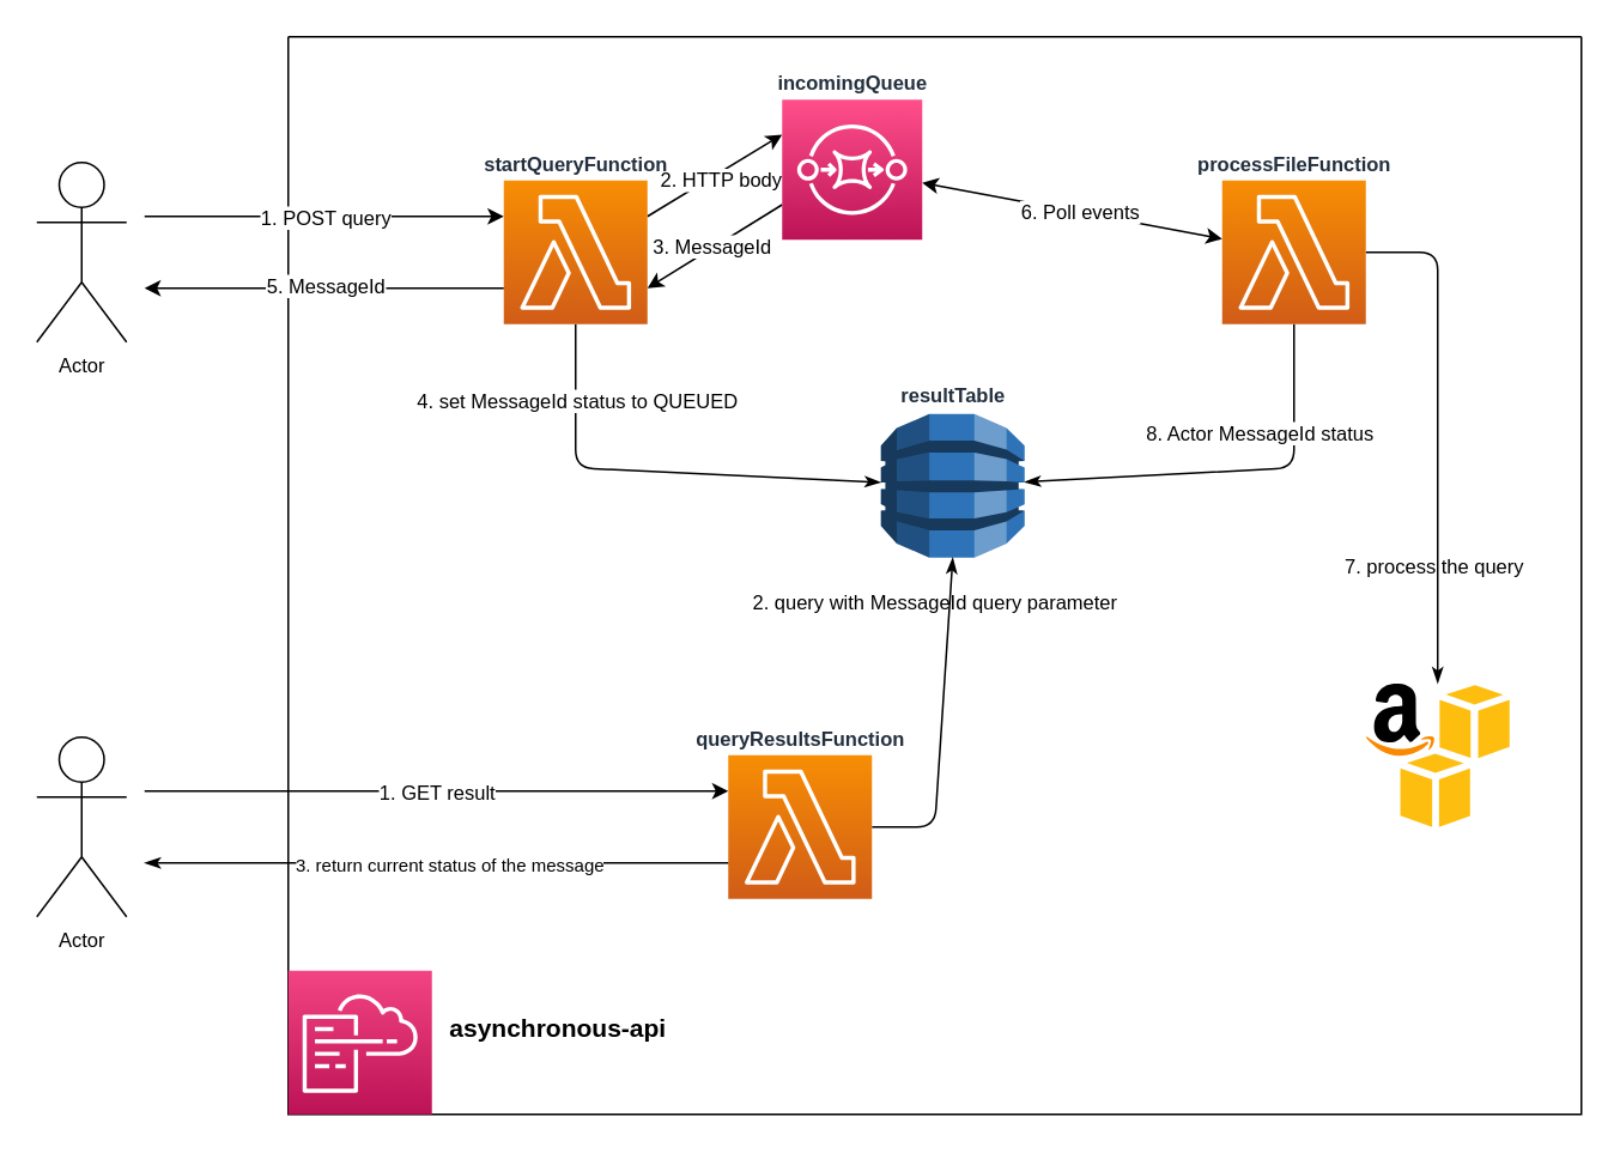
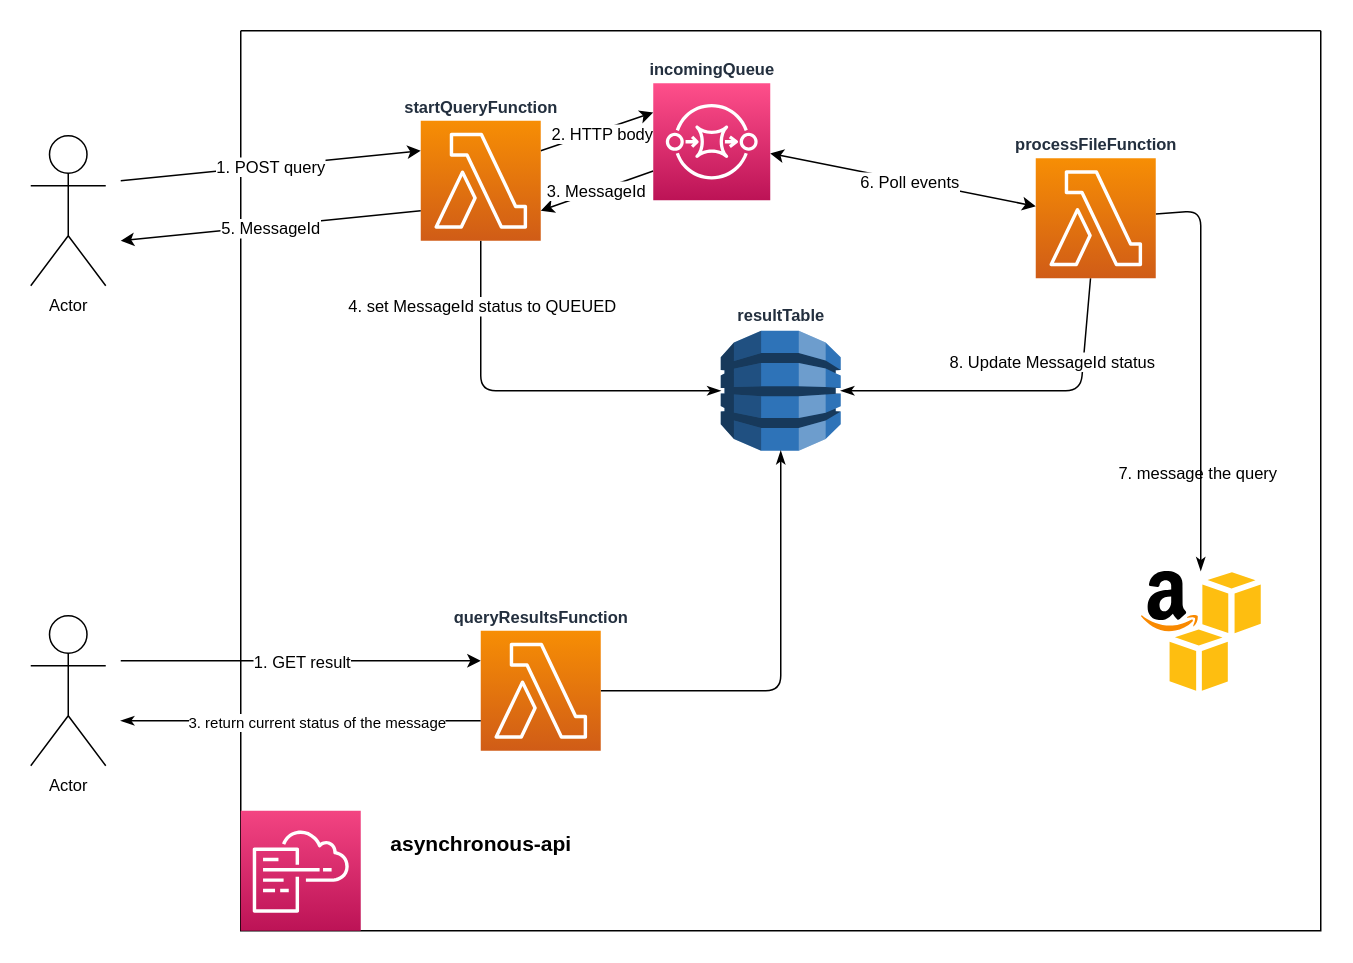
  <mxCell id="0" />
  <mxCell id="1" parent="0" />
  <mxCell id="2" value="" style="swimlane;startSize=0;fontSize=11;fillColor=none;strokeColor=#000000;swimlaneFillColor=none;rounded=0;shadow=0;sketch=0;swimlaneLine=1;verticalAlign=bottom;labelPosition=center;verticalLabelPosition=top;align=center;" parent="1" vertex="1"><mxGeometry x="160" y="20" width="720" height="600" as="geometry" /></mxCell>
  <mxCell id="3" style="edgeStyle=none;html=1;exitX=1;exitY=0.25;exitDx=0;exitDy=0;exitPerimeter=0;entryX=0;entryY=0.25;entryDx=0;entryDy=0;entryPerimeter=0;" edge="1" parent="2" source="7" target="12"><mxGeometry relative="1" as="geometry" /></mxCell>
  <mxCell id="4" value="2. HTTP body" style="edgeLabel;html=1;align=center;verticalAlign=middle;resizable=0;points=[];" vertex="1" connectable="0" parent="3"><mxGeometry x="-0.143" relative="1" as="geometry"><mxPoint x="8" y="-1" as="offset" /></mxGeometry></mxCell>
  <mxCell id="5" style="edgeStyle=none;html=1;fontSize=14;startArrow=none;startFill=0;endArrow=classicThin;endFill=1;" edge="1" parent="2" source="7" target="20"><mxGeometry relative="1" as="geometry"><Array as="points"><mxPoint x="160" y="240" /></Array></mxGeometry></mxCell>
  <mxCell id="6" value="4. set MessageId status to QUEUED" style="edgeLabel;html=1;align=center;verticalAlign=middle;resizable=0;points=[];fontSize=11;" vertex="1" connectable="0" parent="5"><mxGeometry x="-0.746" relative="1" as="geometry"><mxPoint y="10" as="offset" /></mxGeometry></mxCell>
- <mxCell id="7" value="&lt;span style=&quot;border-color: var(--border-color);&quot; class=&quot;e2e-test-stack-details-header awsui_root_18wu0_dj6ht_93 awsui_box_18wu0_dj6ht_205 awsui_color-default_18wu0_dj6ht_205 awsui_font-size-heading-xl_18wu0_dj6ht_366 awsui_font-weight-default_18wu0_dj6ht_261&quot;&gt;startQueryFunction&lt;br&gt;&lt;/span&gt;" style="sketch=0;points=[[0,0,0],[0.25,0,0],[0.5,0,0],[0.75,0,0],[1,0,0],[0,1,0],[0.25,1,0],[0.5,1,0],[0.75,1,0],[1,1,0],[0,0.25,0],[0,0.5,0],[0,0.75,0],[1,0.25,0],[1,0.5,0],[1,0.75,0]];outlineConnect=0;fontColor=#232F3E;gradientColor=#F78E04;gradientDirection=north;fillColor=#D05C17;strokeColor=#ffffff;dashed=0;verticalLabelPosition=top;verticalAlign=bottom;align=center;html=1;fontSize=11;fontStyle=1;aspect=fixed;shape=mxgraph.aws4.resourceIcon;resIcon=mxgraph.aws4.lambda;labelPosition=center;" parent="2" vertex="1"><mxGeometry x="120" y="80" width="80" height="80" as="geometry" /></mxCell>
+ <mxCell id="7" value="&lt;span style=&quot;border-color: var(--border-color);&quot; class=&quot;e2e-test-stack-details-header awsui_root_18wu0_dj6ht_93 awsui_box_18wu0_dj6ht_205 awsui_color-default_18wu0_dj6ht_205 awsui_font-size-heading-xl_18wu0_dj6ht_366 awsui_font-weight-default_18wu0_dj6ht_261&quot;&gt;startQueryFunction&lt;br&gt;&lt;/span&gt;" style="sketch=0;points=[[0,0,0],[0.25,0,0],[0.5,0,0],[0.75,0,0],[1,0,0],[0,1,0],[0.25,1,0],[0.5,1,0],[0.75,1,0],[1,1,0],[0,0.25,0],[0,0.5,0],[0,0.75,0],[1,0.25,0],[1,0.5,0],[1,0.75,0]];outlineConnect=0;fontColor=#232F3E;gradientColor=#F78E04;gradientDirection=north;fillColor=#D05C17;strokeColor=#ffffff;dashed=0;verticalLabelPosition=top;verticalAlign=bottom;align=center;html=1;fontSize=11;fontStyle=1;aspect=fixed;shape=mxgraph.aws4.resourceIcon;resIcon=mxgraph.aws4.lambda;labelPosition=center;" parent="2" vertex="1"><mxGeometry x="120" y="60" width="80" height="80" as="geometry" /></mxCell>
  <mxCell id="8" value="" style="endArrow=classic;html=1;rounded=0;entryX=0;entryY=0.25;entryDx=0;entryDy=0;entryPerimeter=0;fontSize=11;" parent="2" target="7" edge="1"><mxGeometry relative="1" as="geometry"><mxPoint x="-80" y="100" as="sourcePoint" /><mxPoint x="80" y="99.76" as="targetPoint" /></mxGeometry></mxCell>
  <mxCell id="9" value="1. POST query" style="edgeLabel;resizable=0;html=1;align=center;verticalAlign=middle;fontSize=11;" parent="8" connectable="0" vertex="1"><mxGeometry relative="1" as="geometry" /></mxCell>
  <mxCell id="10" style="edgeStyle=none;html=1;entryX=1;entryY=0.75;entryDx=0;entryDy=0;entryPerimeter=0;exitX=0;exitY=0.75;exitDx=0;exitDy=0;exitPerimeter=0;" edge="1" parent="2" source="12" target="7"><mxGeometry relative="1" as="geometry" /></mxCell>
  <mxCell id="11" value="3. MessageId" style="edgeLabel;html=1;align=center;verticalAlign=middle;resizable=0;points=[];" vertex="1" connectable="0" parent="10"><mxGeometry x="0.043" y="-1" relative="1" as="geometry"><mxPoint as="offset" /></mxGeometry></mxCell>
  <mxCell id="12" value="&lt;span style=&quot;font-size: 11px;&quot;&gt;&lt;b&gt;incomingQueue&lt;/b&gt;&lt;/span&gt;" style="sketch=0;points=[[0,0,0],[0.25,0,0],[0.5,0,0],[0.75,0,0],[1,0,0],[0,1,0],[0.25,1,0],[0.5,1,0],[0.75,1,0],[1,1,0],[0,0.25,0],[0,0.5,0],[0,0.75,0],[1,0.25,0],[1,0.5,0],[1,0.75,0]];outlineConnect=0;fontColor=#232F3E;gradientColor=#FF4F8B;gradientDirection=north;fillColor=#BC1356;strokeColor=#ffffff;dashed=0;verticalLabelPosition=top;verticalAlign=bottom;align=center;html=1;fontSize=12;fontStyle=0;aspect=fixed;shape=mxgraph.aws4.resourceIcon;resIcon=mxgraph.aws4.sqs;labelPosition=center;" vertex="1" parent="2"><mxGeometry x="275" y="35" width="78" height="78" as="geometry" /></mxCell>
  <mxCell id="13" value="" style="sketch=0;points=[[0,0,0],[0.25,0,0],[0.5,0,0],[0.75,0,0],[1,0,0],[0,1,0],[0.25,1,0],[0.5,1,0],[0.75,1,0],[1,1,0],[0,0.25,0],[0,0.5,0],[0,0.75,0],[1,0.25,0],[1,0.5,0],[1,0.75,0]];points=[[0,0,0],[0.25,0,0],[0.5,0,0],[0.75,0,0],[1,0,0],[0,1,0],[0.25,1,0],[0.5,1,0],[0.75,1,0],[1,1,0],[0,0.25,0],[0,0.5,0],[0,0.75,0],[1,0.25,0],[1,0.5,0],[1,0.75,0]];outlineConnect=0;fontColor=#232F3E;gradientColor=#F34482;gradientDirection=north;fillColor=#BC1356;strokeColor=#ffffff;dashed=0;verticalLabelPosition=bottom;verticalAlign=top;align=center;html=1;fontSize=12;fontStyle=0;aspect=fixed;shape=mxgraph.aws4.resourceIcon;resIcon=mxgraph.aws4.cloudformation;" vertex="1" parent="2"><mxGeometry y="520" width="80" height="80" as="geometry" /></mxCell>
- <mxCell id="14" value="&lt;div class=&quot;awsui-util-action-stripe-title&quot; style=&quot;font-size: 14px;&quot;&gt;&lt;span class=&quot;e2e-test-stack-details-header awsui_root_18wu0_dj6ht_93 awsui_box_18wu0_dj6ht_205 awsui_color-default_18wu0_dj6ht_205 awsui_font-size-heading-xl_18wu0_dj6ht_366 awsui_font-weight-default_18wu0_dj6ht_261&quot; style=&quot;&quot;&gt;&lt;b&gt;asynchronous-api&lt;/b&gt;&lt;/span&gt;&lt;div class=&quot;awsui_root_18wu0_dj6ht_93 awsui_box_18wu0_dj6ht_205 awsui_m-left-s_18wu0_dj6ht_853 awsui_d-inline-block_18wu0_dj6ht_984 awsui_color-default_18wu0_dj6ht_205 awsui_font-size-default_18wu0_dj6ht_221 awsui_font-weight-default_18wu0_dj6ht_261&quot; style=&quot;&quot;&gt;&lt;br style=&quot;&quot;&gt;&lt;/div&gt;&lt;/div&gt;" style="text;html=1;align=center;verticalAlign=middle;resizable=0;points=[];autosize=1;strokeColor=none;fillColor=none;fontSize=11;" parent="2" vertex="1"><mxGeometry x="80" y="535" width="140" height="50" as="geometry" /></mxCell>
+ <mxCell id="14" value="&lt;div class=&quot;awsui-util-action-stripe-title&quot; style=&quot;font-size: 14px;&quot;&gt;&lt;span class=&quot;e2e-test-stack-details-header awsui_root_18wu0_dj6ht_93 awsui_box_18wu0_dj6ht_205 awsui_color-default_18wu0_dj6ht_205 awsui_font-size-heading-xl_18wu0_dj6ht_366 awsui_font-weight-default_18wu0_dj6ht_261&quot; style=&quot;&quot;&gt;&lt;b&gt;asynchronous-api&lt;/b&gt;&lt;/span&gt;&lt;div class=&quot;awsui_root_18wu0_dj6ht_93 awsui_box_18wu0_dj6ht_205 awsui_m-left-s_18wu0_dj6ht_853 awsui_d-inline-block_18wu0_dj6ht_984 awsui_color-default_18wu0_dj6ht_205 awsui_font-size-default_18wu0_dj6ht_221 awsui_font-weight-default_18wu0_dj6ht_261&quot; style=&quot;&quot;&gt;&lt;br style=&quot;&quot;&gt;&lt;/div&gt;&lt;/div&gt;" style="text;html=1;align=center;verticalAlign=middle;resizable=0;points=[];autosize=1;strokeColor=none;fillColor=none;fontSize=11;" parent="2" vertex="1"><mxGeometry x="90" y="525" width="140" height="50" as="geometry" /></mxCell>
  <mxCell id="15" style="edgeStyle=none;html=1;fontSize=14;startArrow=classic;startFill=1;" edge="1" parent="2" source="19" target="12"><mxGeometry relative="1" as="geometry" /></mxCell>
  <mxCell id="16" value="6. Poll events" style="edgeLabel;html=1;align=center;verticalAlign=middle;resizable=0;points=[];fontSize=11;" vertex="1" connectable="0" parent="15"><mxGeometry x="-0.126" y="-1" relative="1" as="geometry"><mxPoint x="-7" as="offset" /></mxGeometry></mxCell>
  <mxCell id="17" style="edgeStyle=none;html=1;fontSize=11;startArrow=none;startFill=0;endArrow=classicThin;endFill=1;" edge="1" parent="2" source="19" target="21"><mxGeometry relative="1" as="geometry"><mxPoint x="680" y="120" as="targetPoint" /><Array as="points"><mxPoint x="640" y="120" /></Array></mxGeometry></mxCell>
  <mxCell id="18" style="edgeStyle=none;html=1;fontSize=11;startArrow=none;startFill=0;endArrow=classicThin;endFill=1;" edge="1" parent="2" source="19" target="20"><mxGeometry relative="1" as="geometry"><Array as="points"><mxPoint x="560" y="240" /></Array></mxGeometry></mxCell>
- <mxCell id="19" value="&lt;span style=&quot;font-size: 11px; font-weight: 700;&quot;&gt;processFileFunction&lt;/span&gt;" style="sketch=0;points=[[0,0,0],[0.25,0,0],[0.5,0,0],[0.75,0,0],[1,0,0],[0,1,0],[0.25,1,0],[0.5,1,0],[0.75,1,0],[1,1,0],[0,0.25,0],[0,0.5,0],[0,0.75,0],[1,0.25,0],[1,0.5,0],[1,0.75,0]];outlineConnect=0;fontColor=#232F3E;gradientColor=#F78E04;gradientDirection=north;fillColor=#D05C17;strokeColor=#ffffff;dashed=0;verticalLabelPosition=top;verticalAlign=bottom;align=center;html=1;fontSize=12;fontStyle=0;aspect=fixed;shape=mxgraph.aws4.resourceIcon;resIcon=mxgraph.aws4.lambda;labelPosition=center;" vertex="1" parent="2"><mxGeometry x="520" y="80" width="80" height="80" as="geometry" /></mxCell>
- <mxCell id="20" value="&lt;span style=&quot;color: rgb(35, 47, 62); font-size: 11px; font-weight: 700;&quot;&gt;resultTable&lt;/span&gt;" style="outlineConnect=0;dashed=0;verticalLabelPosition=top;verticalAlign=bottom;align=center;html=1;shape=mxgraph.aws3.dynamo_db;fillColor=#2E73B8;gradientColor=none;fontSize=14;labelPosition=center;" vertex="1" parent="2"><mxGeometry x="330" y="210" width="80" height="80" as="geometry" /></mxCell>
+ <mxCell id="19" value="&lt;span style=&quot;font-size: 11px; font-weight: 700;&quot;&gt;processFileFunction&lt;/span&gt;" style="sketch=0;points=[[0,0,0],[0.25,0,0],[0.5,0,0],[0.75,0,0],[1,0,0],[0,1,0],[0.25,1,0],[0.5,1,0],[0.75,1,0],[1,1,0],[0,0.25,0],[0,0.5,0],[0,0.75,0],[1,0.25,0],[1,0.5,0],[1,0.75,0]];outlineConnect=0;fontColor=#232F3E;gradientColor=#F78E04;gradientDirection=north;fillColor=#D05C17;strokeColor=#ffffff;dashed=0;verticalLabelPosition=top;verticalAlign=bottom;align=center;html=1;fontSize=12;fontStyle=0;aspect=fixed;shape=mxgraph.aws4.resourceIcon;resIcon=mxgraph.aws4.lambda;labelPosition=center;" vertex="1" parent="2"><mxGeometry x="530" y="85" width="80" height="80" as="geometry" /></mxCell>
+ <mxCell id="20" value="&lt;span style=&quot;color: rgb(35, 47, 62); font-size: 11px; font-weight: 700;&quot;&gt;resultTable&lt;/span&gt;" style="outlineConnect=0;dashed=0;verticalLabelPosition=top;verticalAlign=bottom;align=center;html=1;shape=mxgraph.aws3.dynamo_db;fillColor=#2E73B8;gradientColor=none;fontSize=14;labelPosition=center;" vertex="1" parent="2"><mxGeometry x="320" y="200" width="80" height="80" as="geometry" /></mxCell>
  <mxCell id="21" value="" style="dashed=0;outlineConnect=0;html=1;align=center;labelPosition=center;verticalLabelPosition=bottom;verticalAlign=top;shape=mxgraph.weblogos.aws_s3;fontSize=11;" vertex="1" parent="2"><mxGeometry x="600" y="360" width="80" height="80" as="geometry" /></mxCell>
- <mxCell id="22" value="7. process the query" style="text;html=1;align=center;verticalAlign=middle;resizable=0;points=[];autosize=1;strokeColor=none;fillColor=none;fontSize=11;" vertex="1" parent="2"><mxGeometry x="578" y="280" width="120" height="30" as="geometry" /></mxCell>
- <mxCell id="23" value="8. Actor MessageId status" style="edgeLabel;html=1;align=center;verticalAlign=middle;resizable=0;points=[];fontSize=11;" vertex="1" connectable="0" parent="2"><mxGeometry x="540" y="220.005" as="geometry" /></mxCell>
+ <mxCell id="22" value="7. message the query" style="text;html=1;align=center;verticalAlign=middle;resizable=0;points=[];autosize=1;strokeColor=none;fillColor=none;fontSize=11;" vertex="1" parent="2"><mxGeometry x="578" y="280" width="120" height="30" as="geometry" /></mxCell>
+ <mxCell id="23" value="8. Update MessageId status" style="edgeLabel;html=1;align=center;verticalAlign=middle;resizable=0;points=[];fontSize=11;" vertex="1" connectable="0" parent="2"><mxGeometry x="540" y="220.005" as="geometry" /></mxCell>
  <mxCell id="24" style="edgeStyle=none;html=1;entryX=0.5;entryY=1;entryDx=0;entryDy=0;entryPerimeter=0;fontSize=10;startArrow=none;startFill=0;endArrow=classicThin;endFill=1;" edge="1" parent="2" source="25" target="20"><mxGeometry relative="1" as="geometry"><Array as="points"><mxPoint x="360" y="440" /></Array></mxGeometry></mxCell>
- <mxCell id="25" value="&lt;span style=&quot;border-color: var(--border-color);&quot; class=&quot;e2e-test-stack-details-header awsui_root_18wu0_dj6ht_93 awsui_box_18wu0_dj6ht_205 awsui_color-default_18wu0_dj6ht_205 awsui_font-size-heading-xl_18wu0_dj6ht_366 awsui_font-weight-default_18wu0_dj6ht_261&quot;&gt;queryResultsFunction&lt;br&gt;&lt;/span&gt;" style="sketch=0;points=[[0,0,0],[0.25,0,0],[0.5,0,0],[0.75,0,0],[1,0,0],[0,1,0],[0.25,1,0],[0.5,1,0],[0.75,1,0],[1,1,0],[0,0.25,0],[0,0.5,0],[0,0.75,0],[1,0.25,0],[1,0.5,0],[1,0.75,0]];outlineConnect=0;fontColor=#232F3E;gradientColor=#F78E04;gradientDirection=north;fillColor=#D05C17;strokeColor=#ffffff;dashed=0;verticalLabelPosition=top;verticalAlign=bottom;align=center;html=1;fontSize=11;fontStyle=1;aspect=fixed;shape=mxgraph.aws4.resourceIcon;resIcon=mxgraph.aws4.lambda;labelPosition=center;" vertex="1" parent="2"><mxGeometry x="245" y="400" width="80" height="80" as="geometry" /></mxCell>
- <mxCell id="26" value="2. query with MessageId query parameter" style="text;html=1;align=center;verticalAlign=middle;resizable=0;points=[];autosize=1;strokeColor=none;fillColor=none;fontSize=11;" vertex="1" parent="2"><mxGeometry x="245" y="300" width="230" height="30" as="geometry" /></mxCell>
+ <mxCell id="25" value="&lt;span style=&quot;border-color: var(--border-color);&quot; class=&quot;e2e-test-stack-details-header awsui_root_18wu0_dj6ht_93 awsui_box_18wu0_dj6ht_205 awsui_color-default_18wu0_dj6ht_205 awsui_font-size-heading-xl_18wu0_dj6ht_366 awsui_font-weight-default_18wu0_dj6ht_261&quot;&gt;queryResultsFunction&lt;br&gt;&lt;/span&gt;" style="sketch=0;points=[[0,0,0],[0.25,0,0],[0.5,0,0],[0.75,0,0],[1,0,0],[0,1,0],[0.25,1,0],[0.5,1,0],[0.75,1,0],[1,1,0],[0,0.25,0],[0,0.5,0],[0,0.75,0],[1,0.25,0],[1,0.5,0],[1,0.75,0]];outlineConnect=0;fontColor=#232F3E;gradientColor=#F78E04;gradientDirection=north;fillColor=#D05C17;strokeColor=#ffffff;dashed=0;verticalLabelPosition=top;verticalAlign=bottom;align=center;html=1;fontSize=11;fontStyle=1;aspect=fixed;shape=mxgraph.aws4.resourceIcon;resIcon=mxgraph.aws4.lambda;labelPosition=center;" vertex="1" parent="2"><mxGeometry x="160" y="400" width="80" height="80" as="geometry" /></mxCell>
  <mxCell id="27" value="Actor" style="shape=umlActor;verticalLabelPosition=bottom;verticalAlign=top;html=1;outlineConnect=0;fontSize=11;" parent="1" vertex="1"><mxGeometry x="20" y="90" width="50" height="100" as="geometry" /></mxCell>
  <mxCell id="28" value="" style="endArrow=classic;html=1;rounded=0;entryX=0;entryY=0.25;entryDx=0;entryDy=0;entryPerimeter=0;fontSize=11;" parent="1" target="25" edge="1"><mxGeometry relative="1" as="geometry"><mxPoint x="80" y="440" as="sourcePoint" /><mxPoint x="240" y="440" as="targetPoint" /></mxGeometry></mxCell>
  <mxCell id="29" value="1. GET result" style="edgeLabel;resizable=0;html=1;align=center;verticalAlign=middle;fontSize=11;" parent="28" connectable="0" vertex="1"><mxGeometry relative="1" as="geometry" /></mxCell>
  <mxCell id="30" value="" style="endArrow=classic;html=1;rounded=0;exitX=0;exitY=0.75;exitDx=0;exitDy=0;exitPerimeter=0;fontSize=11;" parent="1" source="7" edge="1"><mxGeometry relative="1" as="geometry"><mxPoint x="90" y="110" as="sourcePoint" /><mxPoint x="80" y="160" as="targetPoint" /></mxGeometry></mxCell>
  <mxCell id="31" value="5. MessageId" style="edgeLabel;html=1;align=center;verticalAlign=middle;resizable=0;points=[];" vertex="1" connectable="0" parent="30"><mxGeometry x="0.321" y="-2" relative="1" as="geometry"><mxPoint x="32" as="offset" /></mxGeometry></mxCell>
  <mxCell id="32" value="Actor" style="shape=umlActor;verticalLabelPosition=bottom;verticalAlign=top;html=1;outlineConnect=0;fontSize=11;" vertex="1" parent="1"><mxGeometry x="20" y="410" width="50" height="100" as="geometry" /></mxCell>
  <mxCell id="33" style="edgeStyle=none;html=1;fontSize=10;startArrow=none;startFill=0;endArrow=classicThin;endFill=1;exitX=0;exitY=0.75;exitDx=0;exitDy=0;exitPerimeter=0;" edge="1" parent="1" source="25"><mxGeometry relative="1" as="geometry"><mxPoint x="80" y="480" as="targetPoint" /></mxGeometry></mxCell>
  <mxCell id="34" value="3. return current status of the message" style="edgeLabel;html=1;align=center;verticalAlign=middle;resizable=0;points=[];fontSize=10;" vertex="1" connectable="0" parent="33"><mxGeometry x="0.088" y="2" relative="1" as="geometry"><mxPoint x="21" y="-2" as="offset" /></mxGeometry></mxCell>
